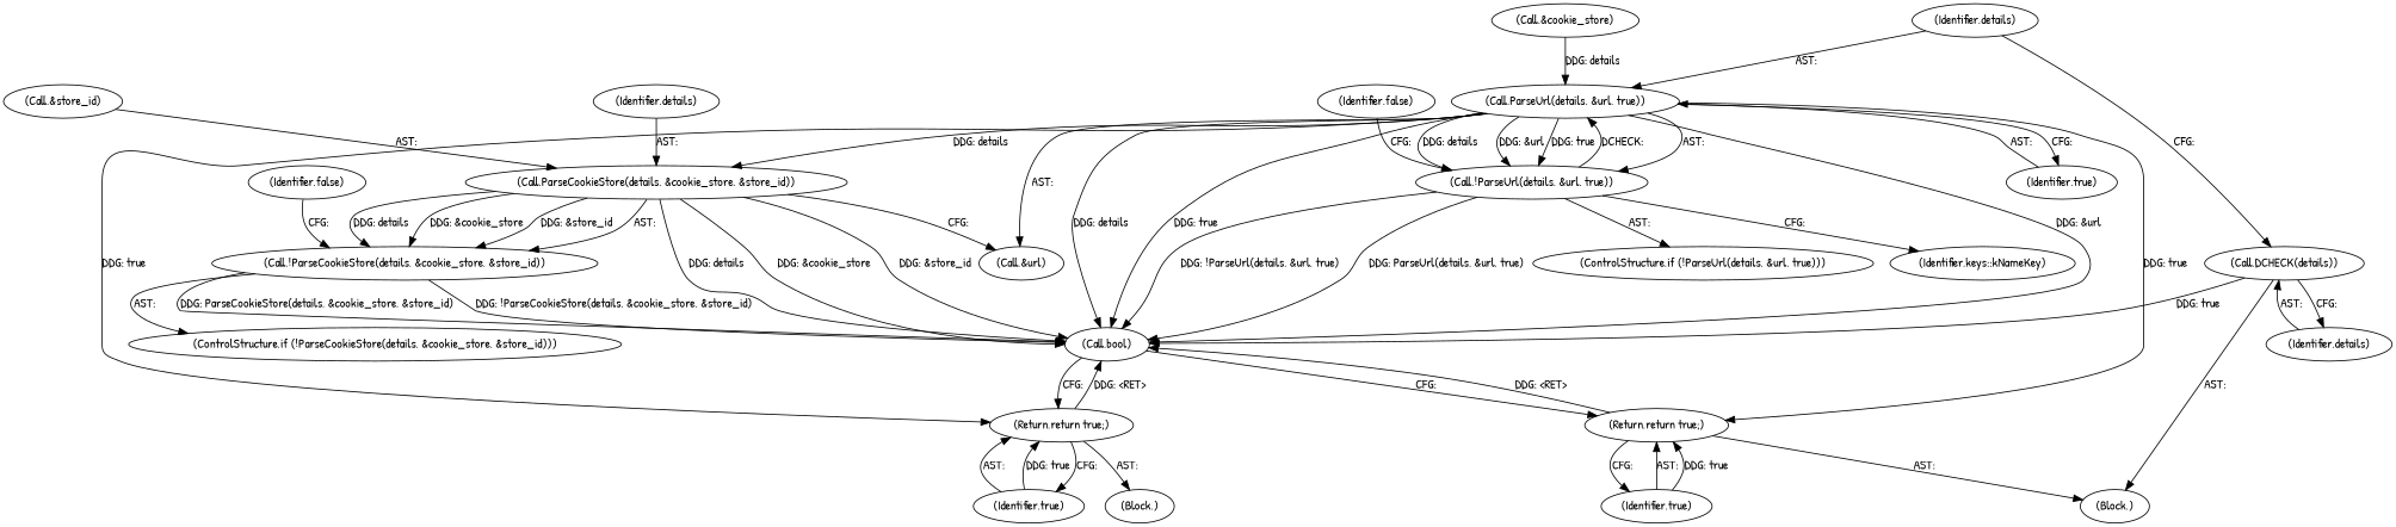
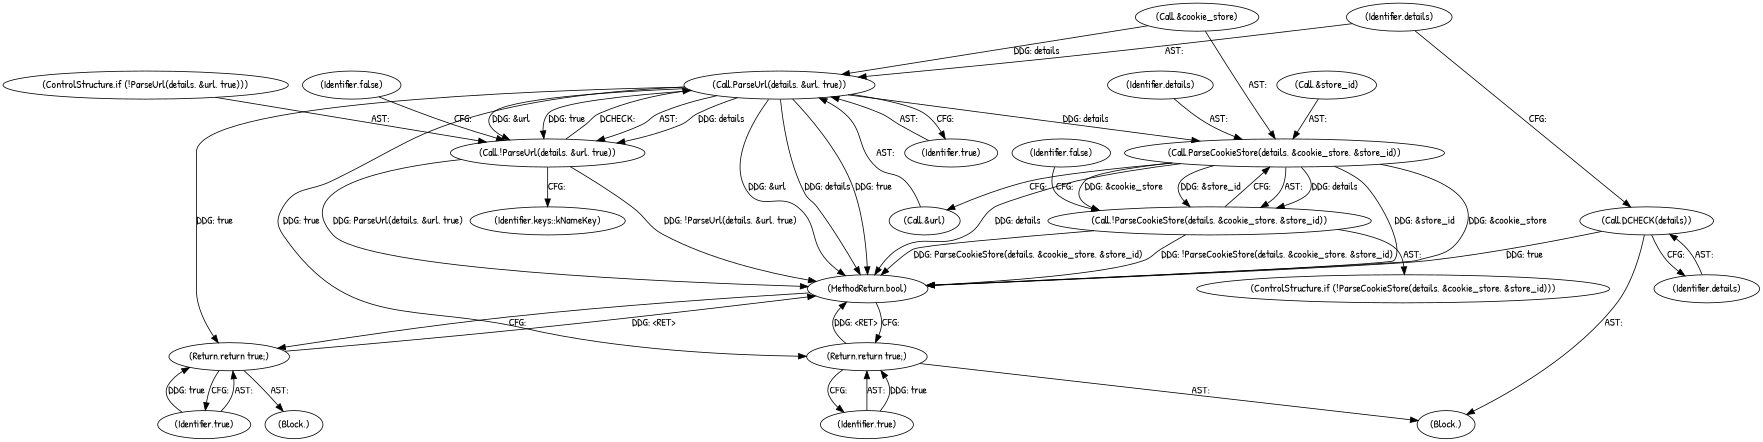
  digraph {
    fontname="Patrick Hand"
    node [fontname="Patrick Hand"]
    edge [fontname="Patrick Hand"]
    n1 [label="(Call,DCHECK(details))"]
    n2 [label="(Block,)"]
-   n3 [label="(Call,bool)"]
+   n3 [label="(MethodReturn,bool)"]
    n4 [label="(Identifier,details)"]
    n5 [label="(Call,ParseUrl(details, &url, true))"]
    n6 [label="(Call,!ParseUrl(details, &url, true))"]
    n7 [label="(Call,ParseCookieStore(details, &cookie_store, &store_id))"]
    n8 [label="(Return,return true;)"]
    n9 [label="(Return,return true;)"]
    n10 [label="(Identifier,true)"]
    n11 [label="(ControlStructure,if (!ParseUrl(details, &url, true)))"]
    n12 [label="(Identifier,keys::kNameKey)"]
    n13 [label="(Call,!ParseCookieStore(details, &cookie_store, &store_id))"]
    n14 [label="(Call,&url)"]
    n15 [label="(Identifier,true)"]
    n16 [label="(Block,)"]
    n17 [label="(Identifier,true)"]
    n18 [label="(ControlStructure,if (!ParseCookieStore(details, &cookie_store, &store_id)))"]
    n19 [label="(Call,&store_id)"]
    n20 [label="(Identifier,details)"]
    n21 [label="(Identifier,false)"]
    n22 [label="(Identifier,details)"]
    n23 [label="(Call,&cookie_store)"]
    n24 [label="(Identifier,false)"]
    n1 -> n2 [label="AST: "]
    n1 -> n3 [label="DDG: true"]
    n1 -> n4 [label="CFG: "]
    n3 -> n8 [label="CFG: "]
    n3 -> n9 [label="CFG: "]
    n4 -> n1 [label="AST: "]
    n5 -> n3 [label="DDG: &url"]
    n5 -> n3 [label="DDG: details"]
    n5 -> n3 [label="DDG: true"]
    n5 -> n6 [label="AST: "]
    n5 -> n6 [label="DDG: details"]
    n5 -> n6 [label="DDG: &url"]
    n5 -> n6 [label="DDG: true"]
    n5 -> n7 [label="DDG: details"]
    n5 -> n8 [label="DDG: true"]
    n5 -> n9 [label="DDG: true"]
    n5 -> n10 [label="CFG: "]
    n6 -> n3 [label="DDG: !ParseUrl(details, &url, true)"]
    n6 -> n3 [label="DDG: ParseUrl(details, &url, true)"]
    n6 -> n5 [label="DCHECK: "]
-   n6 -> n11 [label="AST: "]
+   n11 -> n6 [label="AST: "]
    n6 -> n12 [label="CFG: "]
    n7 -> n3 [label="DDG: details"]
    n7 -> n3 [label="DDG: &cookie_store"]
    n7 -> n3 [label="DDG: &store_id"]
    n7 -> n13 [label="AST: "]
    n7 -> n13 [label="DDG: details"]
    n7 -> n13 [label="DDG: &cookie_store"]
    n7 -> n13 [label="DDG: &store_id"]
    n7 -> n14 [label="CFG: "]
    n8 -> n3 [label="DDG: <RET>"]
    n8 -> n15 [label="CFG: "]
    n8 -> n16 [label="AST: "]
    n9 -> n2 [label="AST: "]
    n9 -> n3 [label="DDG: <RET>"]
    n9 -> n17 [label="CFG: "]
    n10 -> n5 [label="AST: "]
    n13 -> n3 [label="DDG: ParseCookieStore(details, &cookie_store, &store_id)"]
    n13 -> n3 [label="DDG: !ParseCookieStore(details, &cookie_store, &store_id)"]
+   n13 -> n7 [label="CFG: "]
    n13 -> n18 [label="AST: "]
-   n5 -> n14 [label="AST: "]
+   n14 -> n5 [label="AST: "]
    n15 -> n8 [label="AST: "]
    n15 -> n8 [label="DDG: true"]
    n17 -> n9 [label="AST: "]
    n17 -> n9 [label="DDG: true"]
    n19 -> n7 [label="AST: "]
    n20 -> n7 [label="AST: "]
    n21 -> n6 [label="CFG: "]
    n22 -> n1 [label="CFG: "]
    n22 -> n5 [label="AST: "]
    n23 -> n5 [label="DDG: details"]
+   n23 -> n7 [label="AST: "]
    n24 -> n13 [label="CFG: "]
  }
